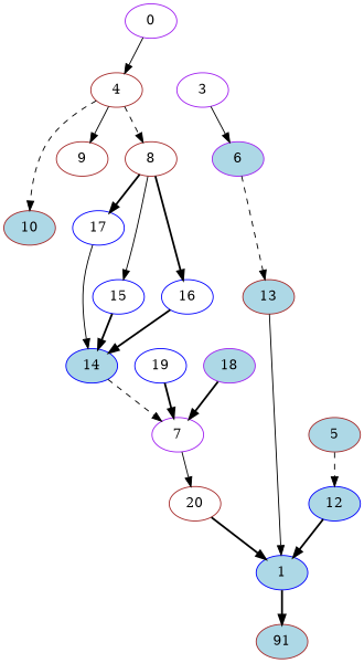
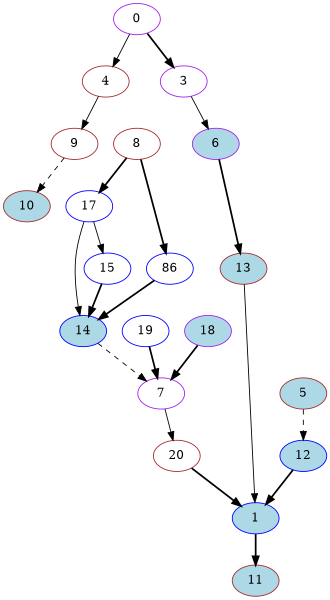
  digraph {
    "Duplicate states"=0
    GraphType=S_P
    "Max states in OPEN"=0
    Modes="120000ms; topo-ordered tasks, ; Pruning: task equivalence, fixed order ready list, ; F-value: ; Optimisation: best schedule length (SL) optimisation on equal, "
    NumberOfTasks=21
    "Pruned using list schedule length"=3962956
    "States removed from OPEN"=0
    TargetSystem="Homogeneous-2"
    "Time to schedule (ms)"=7060
    "Total idle time"=13
    "Total schedule length"=96
    "Total sequential time"=163
    "Total states created"=19497936
    node ["Finish time"=59 Processor=0 "Start time"=37 Weight=9 color=brown fillcolor=white style=filled]
    edge [Weight=9 style=bold]
    0 ["Finish time"=8 "Start time"=0 Weight=8 color=purple]
    4 ["Finish time"=21 "Start time"=8 Weight=13]
    3 ["Finish time"=25 Processor=1 "Start time"=12 Weight=13 color=purple]
    8 ["Finish time"=28 "Start time"=21 Weight=7]
    10 ["Finish time"=50 Weight=13 fillcolor=lightblue]
    9 ["Start time"=50]
    6 ["Finish time"=76 "Start time"=72 Weight=4 color=purple fillcolor=lightblue]
    15 ["Finish time"=54 Processor=1 "Start time"=42 Weight=12 color=blue]
-   16 ["Finish time"=37 "Start time"=28 color=blue]
+   16 ["Finish time"=37 "Start time"=28 color=blue label=86]
    17 ["Finish time"=42 Processor=1 Weight=5 color=blue]
    5 ["Finish time"=37 Processor=1 "Start time"=29 Weight=8 fillcolor=lightblue]
    12 ["Finish time"=72 "Start time"=63 color=blue fillcolor=lightblue]
    13 ["Finish time"=80 "Start time"=76 Weight=4 fillcolor=lightblue]
    14 [Processor=1 "Start time"=54 Weight=5 color=blue fillcolor=lightblue]
    19 ["Finish time"=67 Processor=1 "Start time"=59 Weight=8 color=blue]
    7 ["Finish time"=70 Processor=1 "Start time"=67 Weight=3 color=purple]
    18 ["Finish time"=63 "Start time"=59 Weight=4 color=purple fillcolor=lightblue]
    20 ["Finish time"=81 Processor=1 "Start time"=70 Weight=11]
    1 ["Finish time"=91 Processor=1 "Start time"=82 color=blue fillcolor=lightblue]
-   11 ["Finish time"=96 Processor=1 "Start time"=91 Weight=5 fillcolor=lightblue label=91]
+   11 ["Finish time"=96 Processor=1 "Start time"=91 Weight=5 fillcolor=lightblue]
    0 -> 4 [Weight=4 style=solid]
-   4 -> 8 [Weight=7 style=dashed]
-   4 -> 10 [Weight=10 style=dashed]
+   0 -> 3 [Weight=4]
+   9 -> 10 [Weight=10 style=dashed]
    4 -> 9 [Weight=3 style=solid]
    3 -> 6 [Weight=5 style=solid]
-   8 -> 15 [Weight=10 style=solid]
+   17 -> 15 [Weight=10 style=solid]
    8 -> 16 [Weight=5]
    8 -> 17
-   6 -> 13 [Weight=8 style=dashed]
+   6 -> 13 [Weight=8]
    15 -> 14 [Weight=6]
    16 -> 14
    17 -> 14 [Weight=2 style=solid]
    5 -> 12 [style=dashed]
    12 -> 1 [Weight=5]
    13 -> 1 [Weight=2 style=solid]
    14 -> 7 [Weight=3 style=dashed]
    19 -> 7 [Weight=6]
    7 -> 20 [Weight=10 style=solid]
    18 -> 7 [Weight=4]
    20 -> 1 [Weight=8]
    1 -> 11
  }
